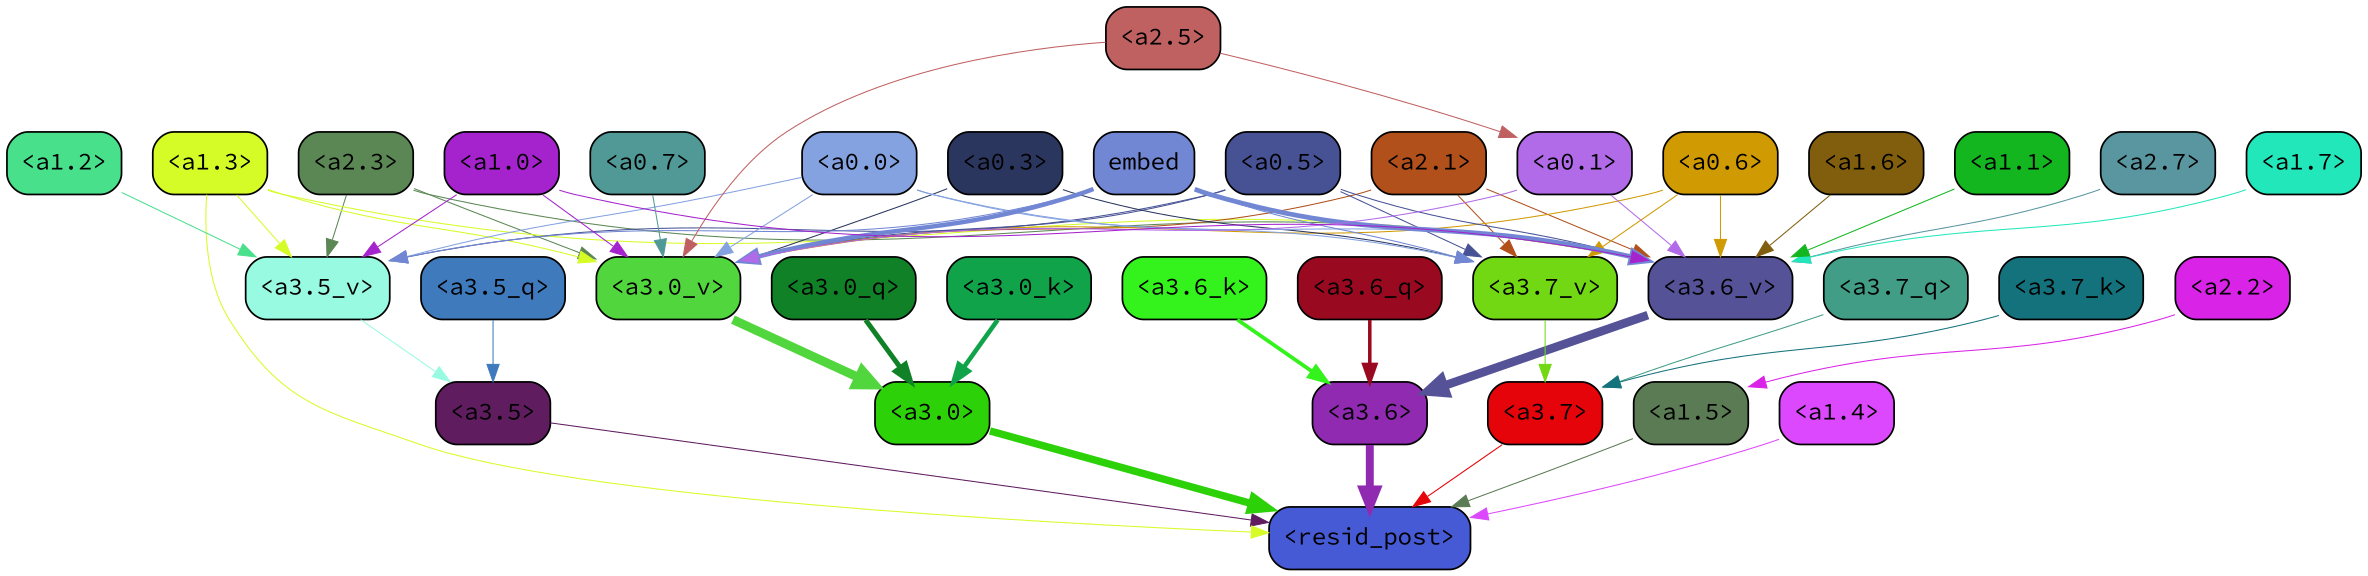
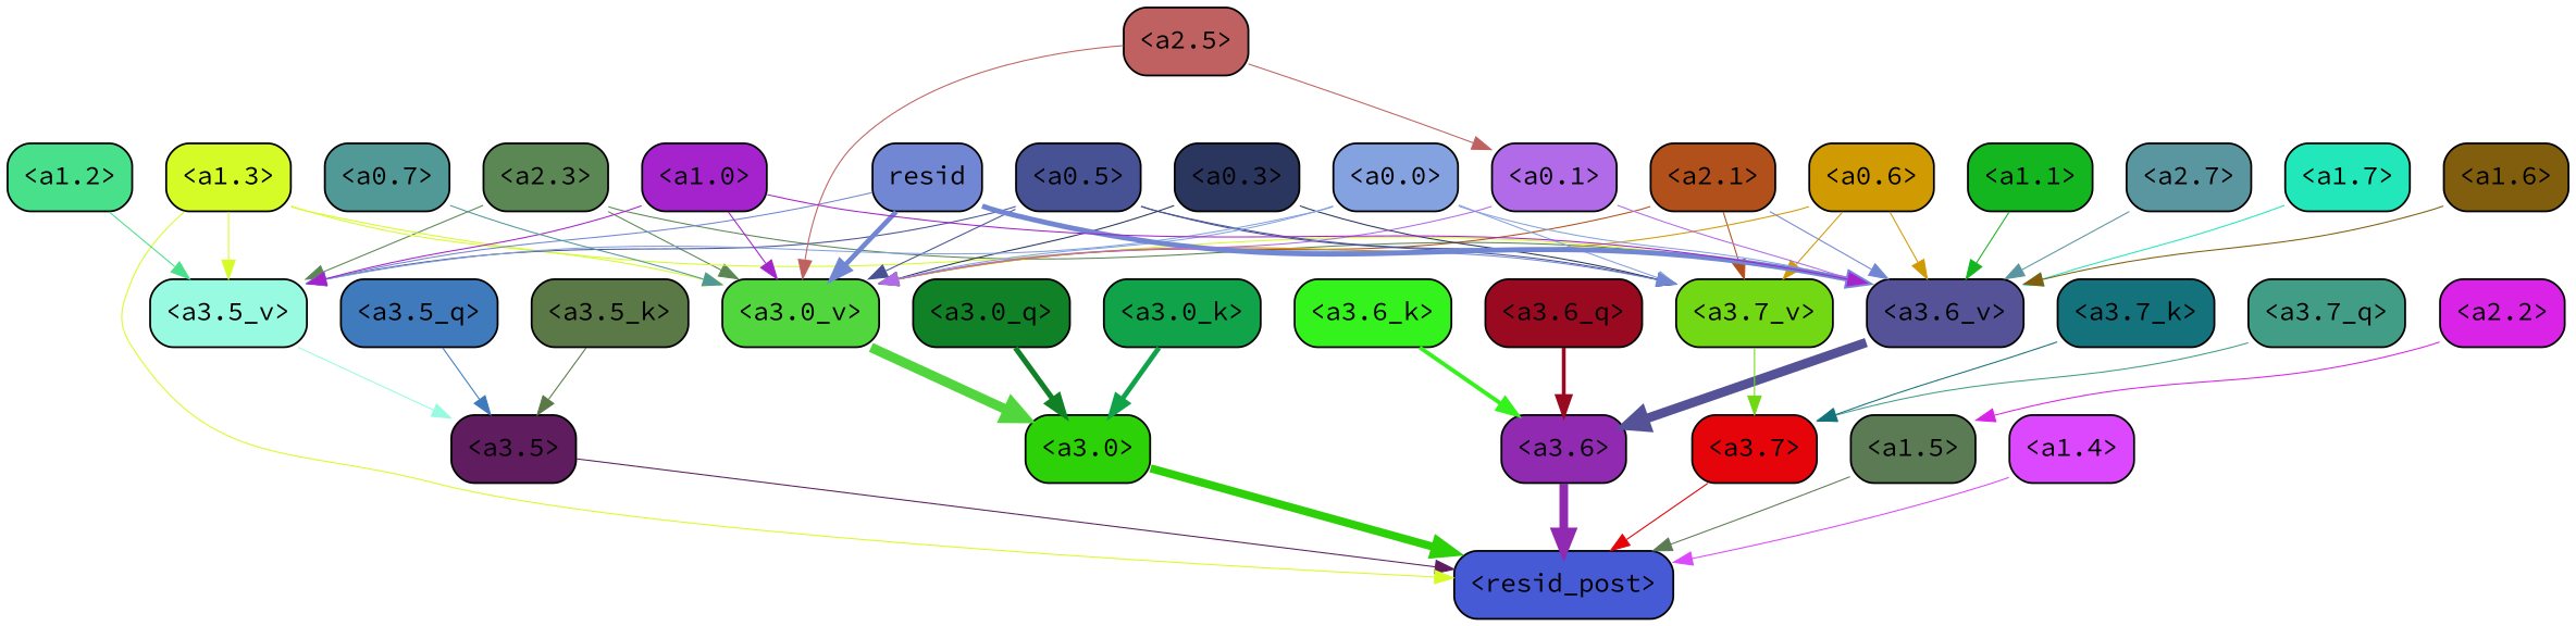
  strict digraph {
    fontname="Source Code Pro"
    splines=true
    node [color=black fontname="Source Code Pro" shape=box style="filled, rounded"]
    edge [color="#d5fc27" fontname="Source Code Pro" penwidth=0.6]
    "<a3.7>" [fillcolor="#e40409"]
    "<resid_post>" [fillcolor="#465ad5"]
    "<a3.6>" [fillcolor="#902ab1"]
    "<a3.5>" [fillcolor="#5f1c5f"]
    "<a3.0>" [fillcolor="#2cd108"]
    "<a2.3>" [fillcolor="#5b8754"]
    "<a3.6_v>" [fillcolor="#555297"]
    "<a3.5_v>" [fillcolor="#98fbe1"]
    "<a3.0_v>" [fillcolor="#52d63d"]
    "<a1.5>" [fillcolor="#5b7b54"]
    "<a1.4>" [fillcolor="#dc48fd"]
    "<a1.3>" [fillcolor="#d5fc27"]
    "<a3.7_q>" [fillcolor="#429d87"]
    "<a3.6_q>" [fillcolor="#990a21"]
    "<a3.5_q>" [fillcolor="#3e7abc"]
    "<a3.0_q>" [fillcolor="#108126"]
    "<a3.7_k>" [fillcolor="#14727d"]
    "<a3.6_k>" [fillcolor="#34f31c"]
+   "<a3.5_k>" [fillcolor="#5a7947"]
    "<a3.0_k>" [fillcolor="#11a349"]
    "<a3.7_v>" [fillcolor="#73d814"]
    "<a2.1>" [fillcolor="#b1501b"]
    "<a0.6>" [fillcolor="#d09a03"]
    "<a0.5>" [fillcolor="#475295"]
    "<a0.3>" [fillcolor="#2b365e"]
    "<a0.0>" [fillcolor="#84a2e0"]
-   embed [fillcolor="#7287d4"]
+   embed [fillcolor="#7287d4" label=resid]
    "<a2.7>" [fillcolor="#5a96a0"]
    "<a2.5>" [fillcolor="#c06161"]
    "<a0.1>" [fillcolor="#b16ae8"]
    "<a2.2>" [fillcolor="#d923e7"]
    "<a1.7>" [fillcolor="#22e7bb"]
    "<a1.6>" [fillcolor="#815e0d"]
    "<a1.1>" [fillcolor="#14b620"]
    "<a1.0>" [fillcolor="#a423cd"]
    "<a1.2>" [fillcolor="#49e08c"]
    "<a0.7>" [fillcolor="#509996"]
    "<a3.7>" -> "<resid_post>" [color="#e40409" penwidth=0.6239100098609924]
    "<a3.6>" -> "<resid_post>" [color="#902ab1" penwidth=4.569062113761902]
    "<a3.5>" -> "<resid_post>" [color="#5f1c5f"]
    "<a3.0>" -> "<resid_post>" [color="#2cd108" penwidth=4.283544182777405]
    "<a2.3>" -> "<a3.6_v>" [color="#5b8754"]
    "<a2.3>" -> "<a3.5_v>" [color="#5b8754"]
    "<a2.3>" -> "<a3.0_v>" [color="#5b8754"]
    "<a3.6_v>" -> "<a3.6>" [color="#555297" penwidth=4.972373723983765]
    "<a3.5_v>" -> "<a3.5>" [color="#98fbe1"]
    "<a3.0_v>" -> "<a3.0>" [color="#52d63d" penwidth=5.1638524532318115]
    "<a1.5>" -> "<resid_post>" [color="#5b7b54"]
    "<a1.4>" -> "<resid_post>" [color="#dc48fd"]
    "<a1.3>" -> "<resid_post>"
    "<a1.3>" -> "<a3.6_v>"
    "<a1.3>" -> "<a3.5_v>"
    "<a1.3>" -> "<a3.0_v>"
    "<a3.7_q>" -> "<a3.7>" [color="#429d87"]
    "<a3.6_q>" -> "<a3.6>" [color="#990a21" penwidth=2.0344843566417694]
    "<a3.5_q>" -> "<a3.5>" [color="#3e7abc"]
    "<a3.0_q>" -> "<a3.0>" [color="#108126" penwidth=2.863015294075012]
    "<a3.7_k>" -> "<a3.7>" [color="#14727d"]
    "<a3.6_k>" -> "<a3.6>" [color="#34f31c" penwidth=2.1770318150520325]
+   "<a3.5_k>" -> "<a3.5>" [color="#5a7947"]
    "<a3.0_k>" -> "<a3.0>" [color="#11a349" penwidth=2.6323853135108948]
    "<a3.7_v>" -> "<a3.7>" [color="#73d814"]
-   "<a2.1>" -> "<a3.6_v>" [color="#b1501b"]
+   "<a2.1>" -> "<a3.6_v>" [color="#7287d4"]
    "<a2.1>" -> "<a3.0_v>" [color="#b1501b"]
    "<a2.1>" -> "<a3.7_v>" [color="#b1501b"]
    "<a0.6>" -> "<a3.6_v>" [color="#d09a03"]
    "<a0.6>" -> "<a3.0_v>" [color="#d09a03"]
    "<a0.6>" -> "<a3.7_v>" [color="#d09a03"]
    "<a0.5>" -> "<a3.6_v>" [color="#475295"]
    "<a0.5>" -> "<a3.5_v>" [color="#475295"]
    "<a0.5>" -> "<a3.0_v>" [color="#475295"]
    "<a0.5>" -> "<a3.7_v>" [color="#475295"]
    "<a0.3>" -> "<a3.0_v>" [color="#2b365e"]
    "<a0.3>" -> "<a3.7_v>" [color="#2b365e"]
    "<a0.0>" -> "<a3.6_v>" [color="#84a2e0"]
    "<a0.0>" -> "<a3.5_v>" [color="#84a2e0"]
    "<a0.0>" -> "<a3.0_v>" [color="#84a2e0"]
    "<a0.0>" -> "<a3.7_v>" [color="#84a2e0"]
    embed -> "<a3.6_v>" [color="#7287d4" penwidth=2.7369276881217957]
    embed -> "<a3.5_v>" [color="#7287d4"]
    embed -> "<a3.0_v>" [color="#7287d4" penwidth=2.5778204202651978]
    embed -> "<a3.7_v>" [color="#7287d4"]
    "<a2.7>" -> "<a3.6_v>" [color="#5a96a0"]
    "<a2.5>" -> "<a3.0_v>" [color="#c06161"]
    "<a2.5>" -> "<a0.1>" [color="#c06161"]
    "<a0.1>" -> "<a3.6_v>" [color="#b16ae8"]
    "<a0.1>" -> "<a3.0_v>" [color="#b16ae8"]
    "<a2.2>" -> "<a1.5>" [color="#d923e7"]
    "<a1.7>" -> "<a3.6_v>" [color="#22e7bb"]
    "<a1.6>" -> "<a3.6_v>" [color="#815e0d"]
    "<a1.1>" -> "<a3.6_v>" [color="#14b620"]
    "<a1.0>" -> "<a3.6_v>" [color="#a423cd"]
    "<a1.0>" -> "<a3.5_v>" [color="#a423cd"]
    "<a1.0>" -> "<a3.0_v>" [color="#a423cd"]
    "<a1.2>" -> "<a3.5_v>" [color="#49e08c"]
    "<a0.7>" -> "<a3.0_v>" [color="#509996"]
  }
